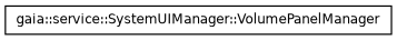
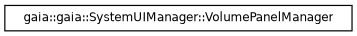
  digraph {
    rankdir=LR
-   n1 [color=black fillcolor=white fontname=Helvetica fontsize=10 height=0.2 label="gaia::service::SystemUIManager::VolumePanelManager" shape=record style=filled width=0.4]
+   n1 [color=black fillcolor=white fontname=Helvetica fontsize=10 height=0.2 label="gaia::gaia::SystemUIManager::VolumePanelManager" shape=record style=filled width=0.4]
  }
